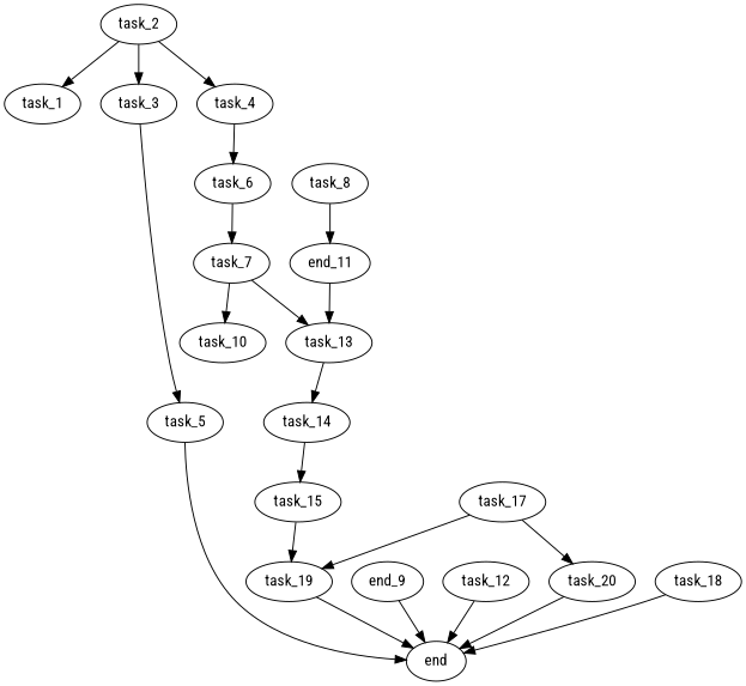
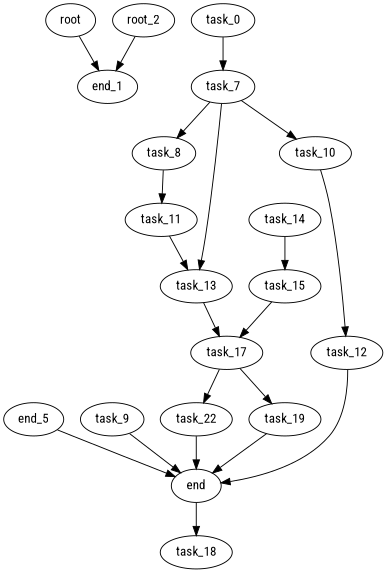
  digraph {
    fontname="Roboto Condensed"
    node [fontname="Roboto Condensed"]
    edge [fontname="Roboto Condensed"]
-   task_1
-   task_2
-   task_3
-   task_4
-   task_5
-   task_6
+   root
+   task_1 [label=end_1]
+   task_2 [label=root_2]
+   task_5 [label=end_5]
+   task_6 [label=task_0]
    end
    task_7
    task_8
    task_10
    task_13
-   task_11 [label=end_11]
-   task_9 [label=end_9]
+   task_11
+   task_9
    task_12
    task_14
    task_15
    task_17
    task_19
-   task_20
+   task_20 [label=task_22]
    task_18
+   root -> task_1
    task_2 -> task_1
-   task_2 -> task_3
-   task_2 -> task_4
-   task_3 -> task_5
-   task_4 -> task_6
    task_5 -> end
    task_6 -> task_7
+   task_7 -> task_8
    task_7 -> task_10
    task_7 -> task_13
    task_8 -> task_11
-   task_13 -> task_14
+   task_10 -> task_12
+   task_13 -> task_17
    task_11 -> task_13
    task_9 -> end
    task_12 -> end
    task_14 -> task_15
-   task_15 -> task_19
+   task_15 -> task_17
    task_17 -> task_19
    task_17 -> task_20
    task_19 -> end
    task_20 -> end
-   task_18 -> end
+   end -> task_18
  }
